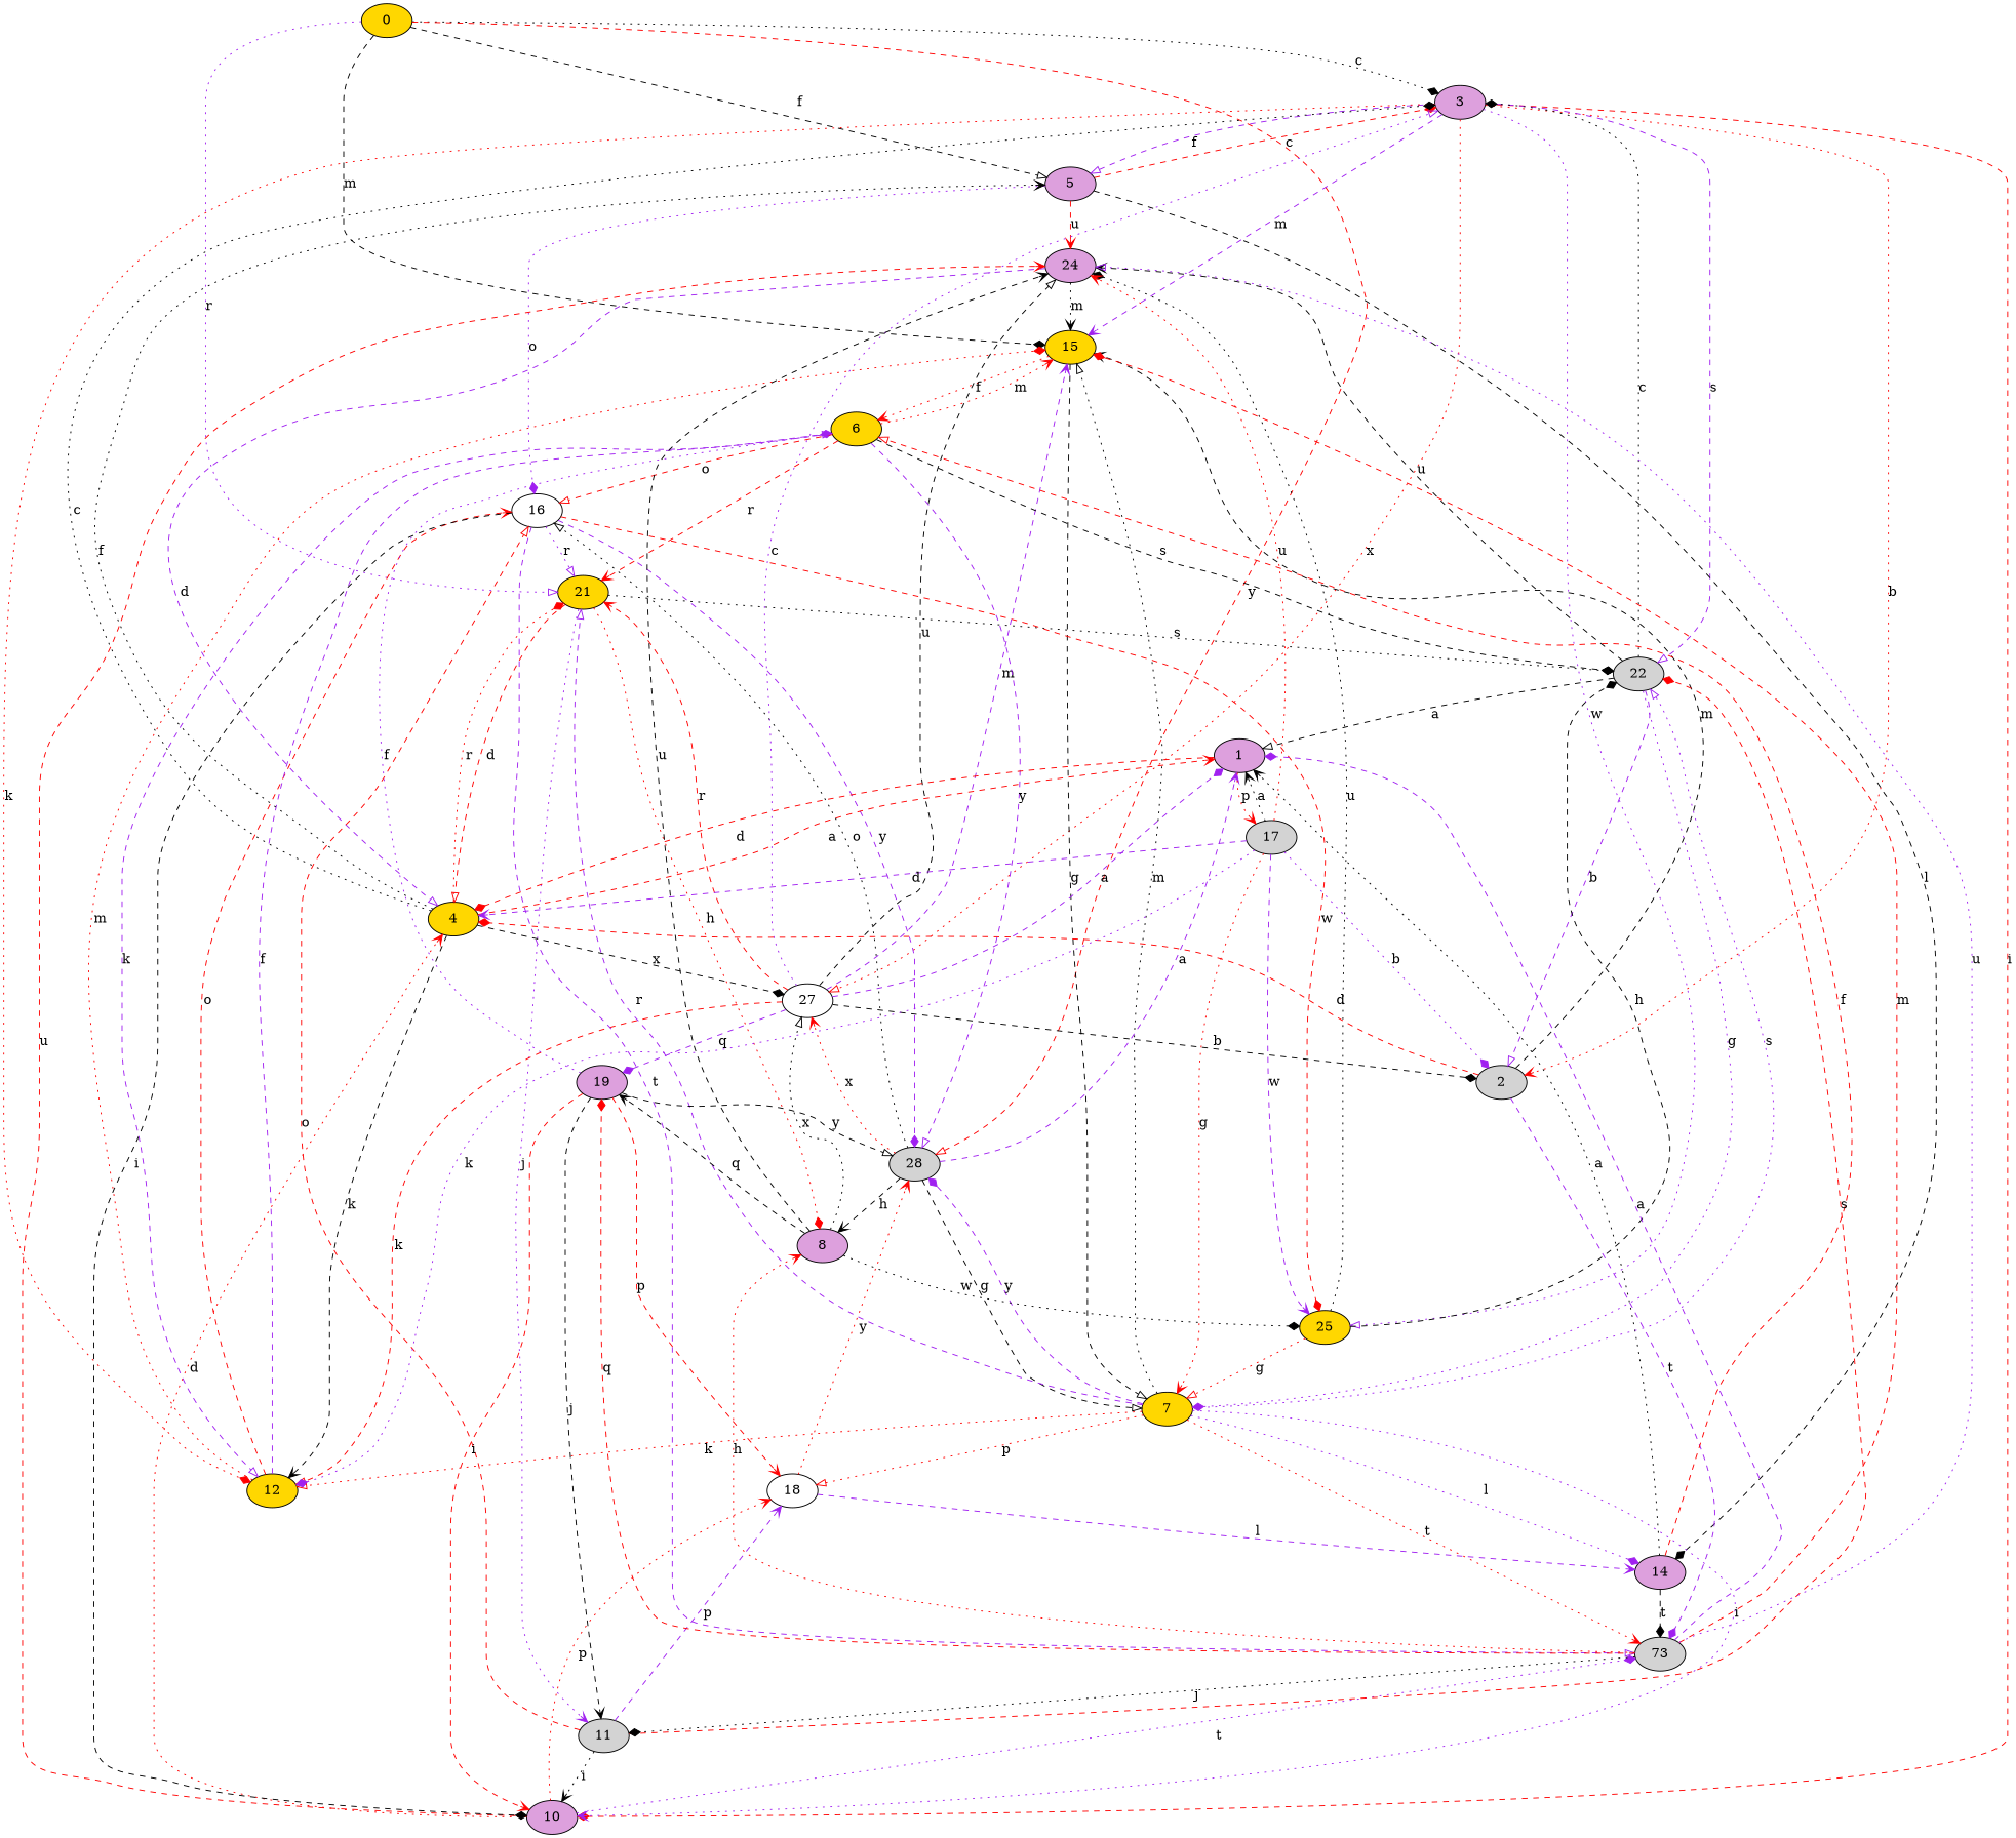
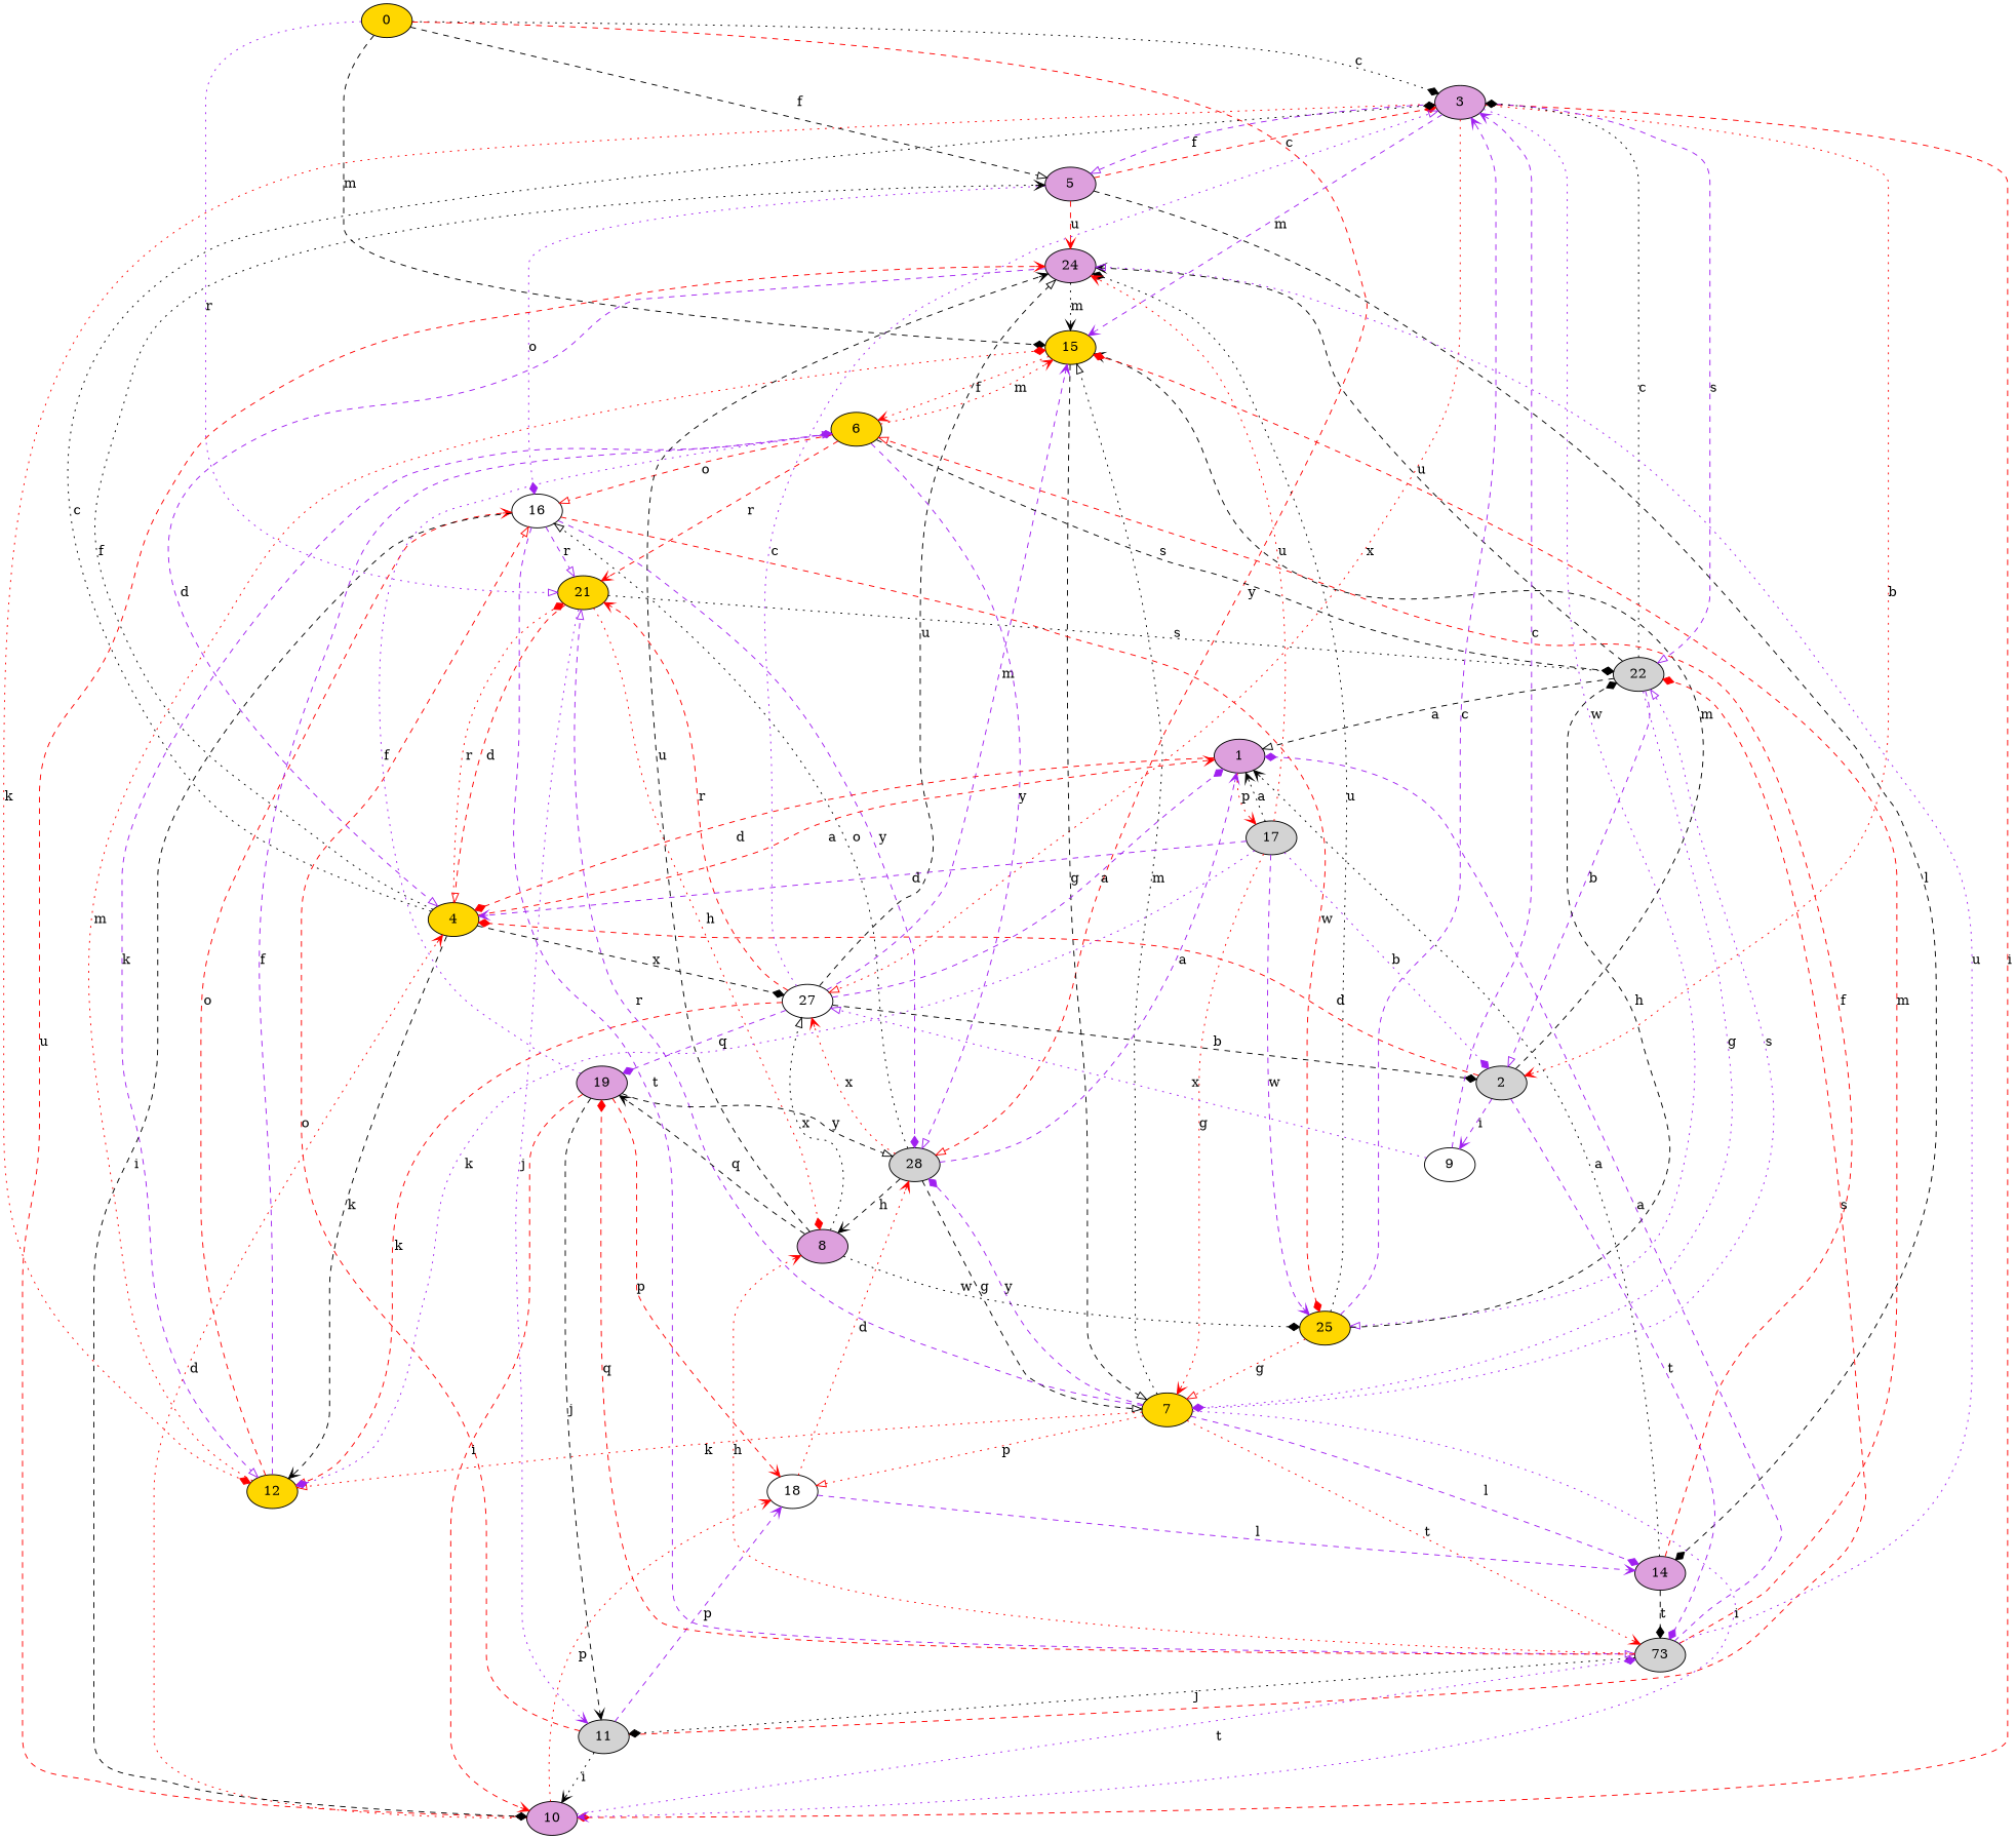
  strict digraph {
    node [fillcolor=gold style=filled]
    edge [arrowhead=vee color=red style=dashed]
    0
    3 [fillcolor=plum]
    5 [fillcolor=plum]
    15
    21
    28 [fillcolor=lightgrey]
    2 [fillcolor=lightgrey]
    10 [fillcolor=plum]
    12
    22 [fillcolor=lightgrey]
    25
    27 [fillcolor=white]
    14 [fillcolor=plum]
    16 [fillcolor=white]
    24 [fillcolor=plum]
    6
    7
    4
    8 [fillcolor=plum]
    11 [fillcolor=lightgrey]
    1 [fillcolor=plum]
    17 [fillcolor=lightgrey]
+   9 [fillcolor=white]
    n24 [fillcolor=lightgrey label=73]
    19 [fillcolor=plum]
    18 [fillcolor=white]
    0 -> 3 [arrowhead=diamond color=black label=c style=dotted]
    0 -> 5 [arrowhead=onormal color=black label=f]
    0 -> 15 [arrowhead=diamond color=black label=m]
    0 -> 21 [arrowhead=onormal color=purple label=r style=dotted]
    0 -> 28 [arrowhead=onormal label=y]
    3 -> 5 [arrowhead=onormal color=purple label=f]
    3 -> 15 [color=purple label=m]
    3 -> 2 [label=b style=dotted]
    3 -> 10 [arrowhead=diamond label=i]
    3 -> 12 [arrowhead=diamond label=k style=dotted]
    3 -> 22 [arrowhead=onormal color=purple label=s]
    3 -> 25 [arrowhead=onormal color=purple label=w style=dotted]
    3 -> 27 [arrowhead=onormal label=x style=dotted]
    5 -> 3 [arrowhead=diamond label=c]
    5 -> 14 [arrowhead=diamond color=black label=l]
    5 -> 16 [arrowhead=diamond color=purple label=o style=dotted]
    5 -> 24 [label=u]
    15 -> 6 [label=f style=dotted]
    15 -> 7 [arrowhead=onormal color=black label=g]
    21 -> 22 [arrowhead=diamond color=black label=s style=dotted]
    21 -> 4 [arrowhead=onormal label=d]
    21 -> 8 [arrowhead=diamond label=h style=dotted]
    21 -> 11 [color=purple label=j style=dotted]
    28 -> 27 [label=x style=dotted]
    28 -> 16 [arrowhead=onormal color=black label=o style=dotted]
    28 -> 7 [arrowhead=onormal color=black label=g]
    28 -> 8 [color=black label=h]
    28 -> 1 [color=purple label=a]
    2 -> 15 [color=black label=m]
    2 -> 4 [arrowhead=diamond label=d]
+   2 -> 9 [color=purple label=i]
    2 -> n24 [arrowhead=diamond color=purple label=t]
    10 -> 24 [label=u]
    10 -> 4 [label=d style=dotted]
    10 -> n24 [arrowhead=diamond color=purple label=t style=dotted]
    10 -> 18 [label=p style=dotted]
    12 -> 15 [arrowhead=diamond label=m style=dotted]
    12 -> 16 [label=o]
    12 -> 6 [arrowhead=diamond color=purple label=f]
    22 -> 3 [arrowhead=diamond color=black label=c style=dotted]
    22 -> 2 [arrowhead=onormal color=purple label=b]
    22 -> 24 [color=black label=u]
    22 -> 7 [arrowhead=diamond color=purple label=g style=dotted]
    22 -> 1 [arrowhead=onormal color=black label=a]
+   25 -> 3 [color=purple label=c]
    25 -> 22 [arrowhead=diamond color=black label=h]
    25 -> 24 [arrowhead=diamond color=black label=u style=dotted]
    25 -> 7 [arrowhead=onormal label=g style=dotted]
    27 -> 3 [arrowhead=onormal color=purple label=c style=dotted]
    27 -> 15 [color=purple label=m]
    27 -> 21 [label=r]
    27 -> 2 [arrowhead=diamond color=black label=b]
    27 -> 12 [arrowhead=onormal label=k]
    27 -> 24 [arrowhead=onormal color=black label=u]
    27 -> 1 [arrowhead=diamond color=purple label=a]
    27 -> 19 [arrowhead=diamond color=purple label=q]
    14 -> 6 [arrowhead=onormal label=f]
    14 -> 1 [color=black label=a style=dotted]
    14 -> n24 [arrowhead=diamond color=black label=t]
-   16 -> 21 [arrowhead=onormal color=purple label=r style=dotted]
+   16 -> 21 [arrowhead=onormal color=purple label=r]
    16 -> 28 [arrowhead=diamond color=purple label=y]
    16 -> 10 [arrowhead=diamond color=black label=i]
    16 -> 25 [arrowhead=diamond label=w]
    16 -> n24 [arrowhead=onormal color=purple label=t]
    24 -> 15 [color=black label=m style=dotted]
    24 -> 4 [arrowhead=onormal color=purple label=d]
    6 -> 15 [label=m style=dotted]
    6 -> 21 [label=r]
    6 -> 28 [arrowhead=onormal color=purple label=y]
    6 -> 12 [arrowhead=onormal color=purple label=k]
    6 -> 22 [arrowhead=diamond color=black label=s]
    6 -> 16 [arrowhead=onormal label=o]
    7 -> 15 [arrowhead=onormal color=black label=m style=dotted]
    7 -> 21 [arrowhead=onormal color=purple label=r]
    7 -> 28 [arrowhead=diamond color=purple label=y]
    7 -> 10 [color=purple label=i style=dotted]
    7 -> 12 [arrowhead=onormal label=k style=dotted]
    7 -> 22 [arrowhead=onormal color=purple label=s style=dotted]
-   7 -> 14 [arrowhead=diamond color=purple label=l style=dotted]
+   7 -> 14 [arrowhead=diamond color=purple label=l]
    7 -> n24 [label=t style=dotted]
    7 -> 18 [arrowhead=onormal label=p style=dotted]
    4 -> 3 [arrowhead=diamond color=black label=c style=dotted]
    4 -> 5 [color=black label=f style=dotted]
    4 -> 21 [arrowhead=diamond label=r style=dotted]
    4 -> 12 [color=black label=k]
    4 -> 27 [arrowhead=diamond color=black label=x]
    4 -> 1 [label=a]
    8 -> 25 [arrowhead=diamond color=black label=w style=dotted]
    8 -> 27 [arrowhead=onormal color=black label=x style=dotted]
    8 -> 24 [color=black label=u]
    8 -> 19 [color=black label=q]
    11 -> 10 [color=black label=i style=dotted]
    11 -> 22 [arrowhead=diamond label=s]
    11 -> 16 [arrowhead=onormal label=o]
    11 -> 18 [color=purple label=p]
    1 -> 4 [arrowhead=diamond label=d]
    1 -> 17 [label=p style=dotted]
    17 -> 2 [arrowhead=diamond color=purple label=b style=dotted]
    17 -> 12 [arrowhead=diamond color=purple label=k style=dotted]
    17 -> 25 [color=purple label=w]
    17 -> 24 [label=u style=dotted]
    17 -> 7 [label=g style=dotted]
    17 -> 4 [color=purple label=d]
    17 -> 1 [color=black label=a style=dotted]
+   9 -> 3 [color=purple label=c]
+   9 -> 27 [arrowhead=onormal color=purple label=x style=dotted]
    n24 -> 15 [arrowhead=diamond label=m]
    n24 -> 24 [arrowhead=onormal color=purple label=u style=dotted]
    n24 -> 8 [label=h style=dotted]
    n24 -> 11 [arrowhead=diamond color=black label=j style=dotted]
    n24 -> 1 [arrowhead=diamond color=purple label=a]
    n24 -> 19 [arrowhead=diamond label=q]
    19 -> 28 [arrowhead=onormal color=black label=y]
    19 -> 10 [label=i]
    19 -> 6 [arrowhead=onormal color=purple label=f style=dotted]
    19 -> 11 [color=black label=j]
    19 -> 18 [label=p]
-   18 -> 28 [label=y style=dotted]
+   18 -> 28 [label=d style=dotted]
    18 -> 14 [color=purple label=l]
  }
